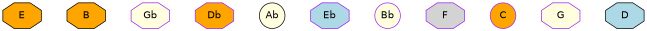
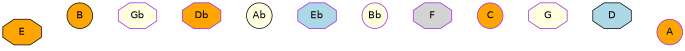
  graph {
    mindist=.1
    rankdir=LR
    node [color=purple fillcolor=orange fontname=Helvetica margin=0 shape=octagon style=filled]
    edge [style=invis]
    E [color=black]
-   B [color=black]
+   B [color=black shape=circle]
    Gb [fillcolor=lightyellow]
    Db
    Ab [color=black fillcolor=lightyellow shape=circle]
    Eb [fillcolor=lightblue]
    Bb [fillcolor=lightyellow shape=circle]
    F [fillcolor=lightgrey]
    C [shape=circle]
    G [fillcolor=lightyellow]
    D [color=black fillcolor=lightblue]
+   A [shape=circle]
    subgraph sub_1 {
      E
      B
      Gb
      Db
      Ab
      Eb
      Bb
      F
      C
      G
      D
+     A
    }
    E -- B
    B -- Gb
    Gb -- Db
    Db -- Ab
    Ab -- Eb
    Eb -- Bb
    Bb -- F
    F -- C
    C -- G
    G -- D
+   D -- A
+   A -- E
  }
